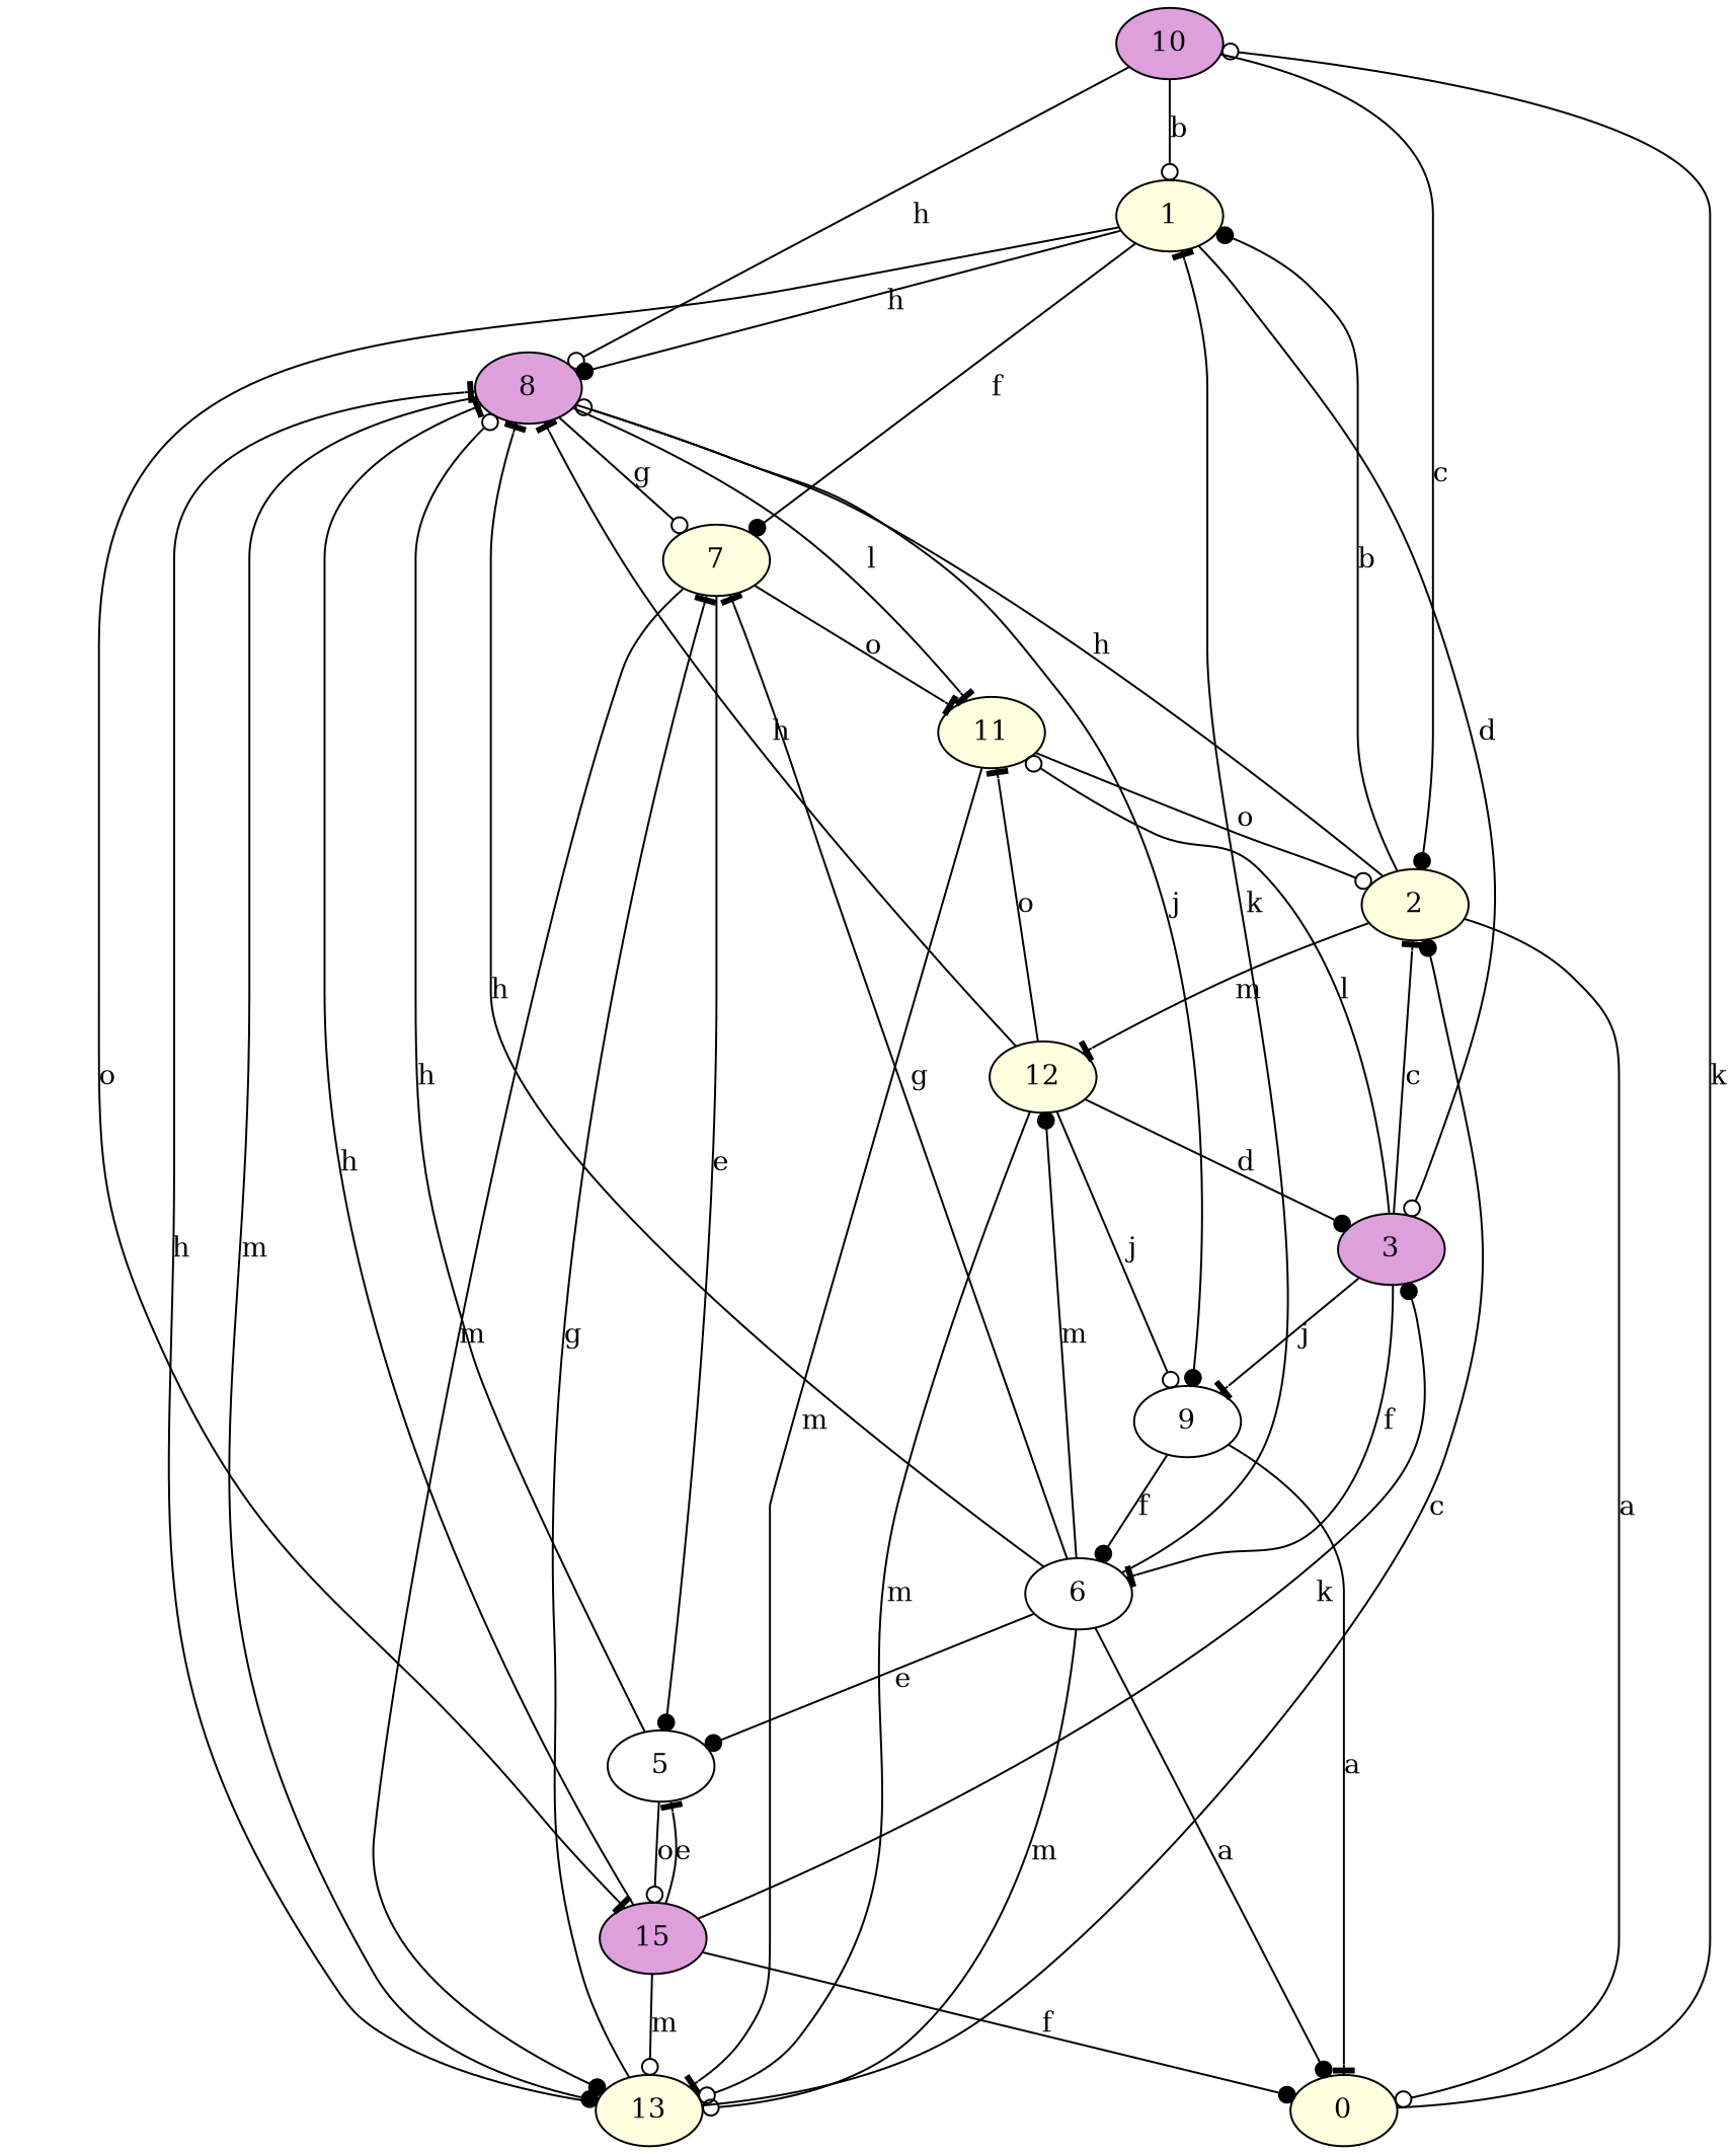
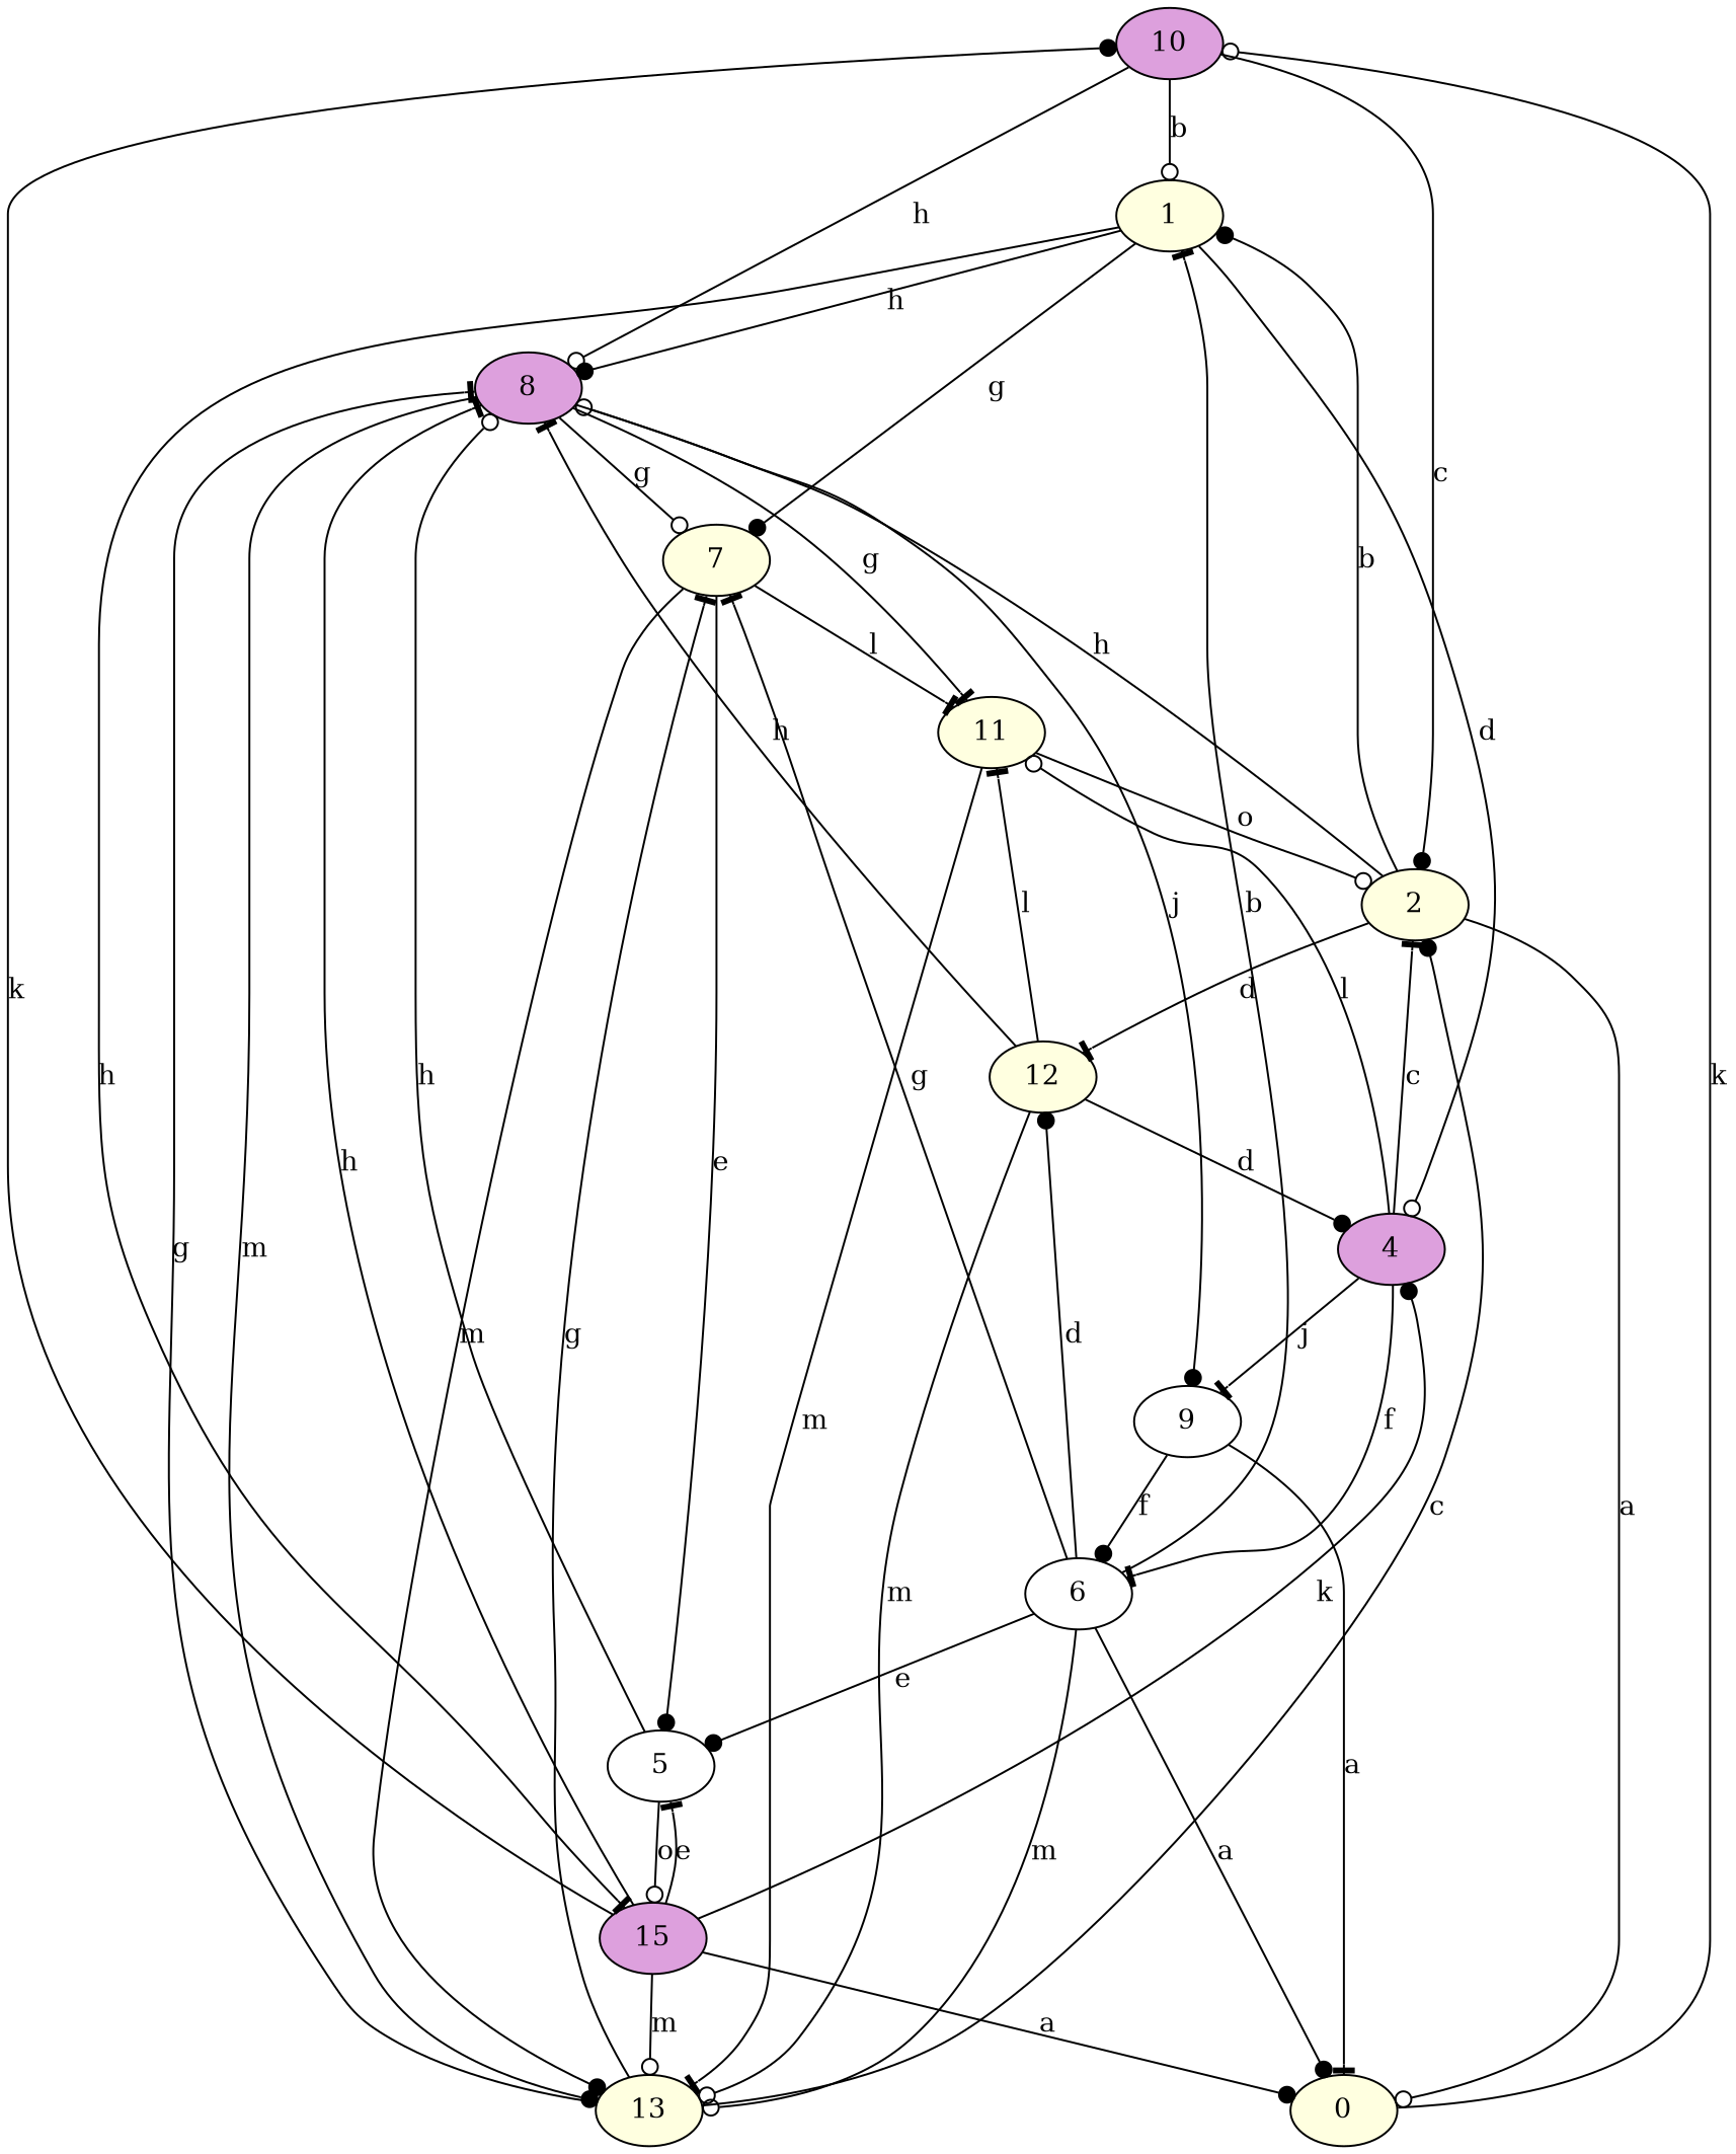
  strict digraph {
    node [fillcolor=lightyellow style=filled]
    edge [arrowhead=tee]
    10 [fillcolor=plum]
    0
    1
    8 [fillcolor=plum]
    2
-   4 [fillcolor=plum label=3]
+   4 [fillcolor=plum]
    7
    15 [fillcolor=plum]
    6 [fillcolor=white]
    9 [fillcolor=white]
    11
    5 [fillcolor=white]
    13
    12
    10 -> 1 [arrowhead=odot label=b]
    10 -> 8 [arrowhead=odot label=h]
    10 -> 2 [arrowhead=dot label=c]
    0 -> 10 [arrowhead=odot label=k]
    1 -> 8 [arrowhead=dot label=h]
    1 -> 4 [arrowhead=odot label=d]
-   1 -> 7 [arrowhead=dot label=f]
-   1 -> 15 [label=o]
+   1 -> 7 [arrowhead=dot label=g]
+   1 -> 15 [label=h]
    8 -> 7 [arrowhead=odot label=g]
    8 -> 9 [arrowhead=dot label=j]
-   8 -> 11 [label=l]
+   8 -> 11 [label=g]
    8 -> 13 [arrowhead=dot label=m]
    2 -> 0 [arrowhead=odot label=a]
    2 -> 1 [arrowhead=dot label=b]
    2 -> 8 [arrowhead=odot label=h]
-   2 -> 12 [label=m]
+   2 -> 12 [label=d]
    4 -> 2 [label=c]
    4 -> 6 [label=f]
    4 -> 9 [label=j]
    4 -> 11 [arrowhead=odot label=l]
-   7 -> 11 [label=o]
+   7 -> 11 [label=l]
    7 -> 5 [arrowhead=dot label=e]
    7 -> 13 [arrowhead=dot label=m]
-   15 -> 0 [arrowhead=dot label=f]
+   15 -> 10 [arrowhead=dot label=k]
+   15 -> 0 [arrowhead=dot label=a]
    15 -> 8 [label=h]
    15 -> 4 [arrowhead=dot label=k]
    15 -> 5 [label=e]
    15 -> 13 [arrowhead=odot label=m]
    6 -> 0 [arrowhead=dot label=a]
-   6 -> 1 [label=k]
-   6 -> 8 [label=h]
+   6 -> 1 [label=b]
    6 -> 7 [label=g]
    6 -> 5 [arrowhead=dot label=e]
    6 -> 13 [arrowhead=odot label=m]
-   6 -> 12 [arrowhead=dot label=m]
+   6 -> 12 [arrowhead=dot label=d]
    9 -> 0 [label=a]
    9 -> 6 [arrowhead=dot label=f]
    11 -> 2 [arrowhead=odot label=o]
    11 -> 13 [label=m]
    5 -> 8 [arrowhead=odot label=h]
    5 -> 15 [arrowhead=odot label=o]
-   13 -> 8 [label=h]
+   13 -> 8 [label=g]
    13 -> 2 [arrowhead=dot label=c]
    13 -> 7 [label=g]
    12 -> 8 [label=h]
    12 -> 4 [arrowhead=dot label=d]
-   12 -> 9 [arrowhead=odot label=j]
-   12 -> 11 [label=o]
+   12 -> 11 [label=l]
    12 -> 13 [arrowhead=odot label=m]
  }
